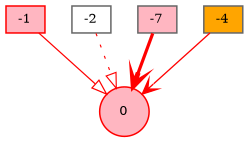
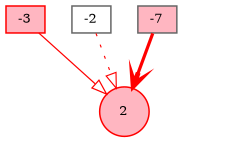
  digraph {
    node [color=gray40 fillcolor=lightpink fontsize=9 shape=box style=filled]
    edge [arrowhead=onormal color=red style=solid]
-   -1 [color=red height=0.2 width=0.2]
-   0 [color=red height=0.2 shape=circle width=0.2]
+   -1 [color=red height=0.2 width=0.2 label=-3]
+   0 [color=red height=0.2 shape=circle width=0.2 label=2]
    -2 [fillcolor=white height=0.2 width=0.2]
    n4 [height=0.2 label=-7 width=0.2]
-   -4 [fillcolor=orange height=0.2 width=0.2]
    -1 -> 0 [penwidth=0.8142580842951018]
    -2 -> 0 [penwidth=0.7634509279476727 style=dotted]
    n4 -> 0 [arrowhead=vee penwidth=2.13082987330905]
-   -4 -> 0 [arrowhead=vee penwidth=0.8782891954220357 style=bold]
  }
